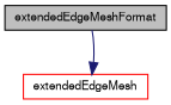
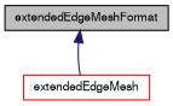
  digraph {
    node [fontname=FreeSans fontsize=10 shape=record]
    n1 [color=black fillcolor=grey75 fontcolor=black height=0.2 label=extendedEdgeMeshFormat style=filled width=0.4]
    n2 [color=red height=0.2 label=extendedEdgeMesh width=0.4]
-   n2 -> n1 [color=midnightblue dir=back fontname=FreeSans fontsize=10 labelfontname=FreeSans labelfontsize=10 style=solid]
+   n1 -> n2 [color=midnightblue dir=back fontname=FreeSans fontsize=10 labelfontname=FreeSans labelfontsize=10 style=solid]
  }
